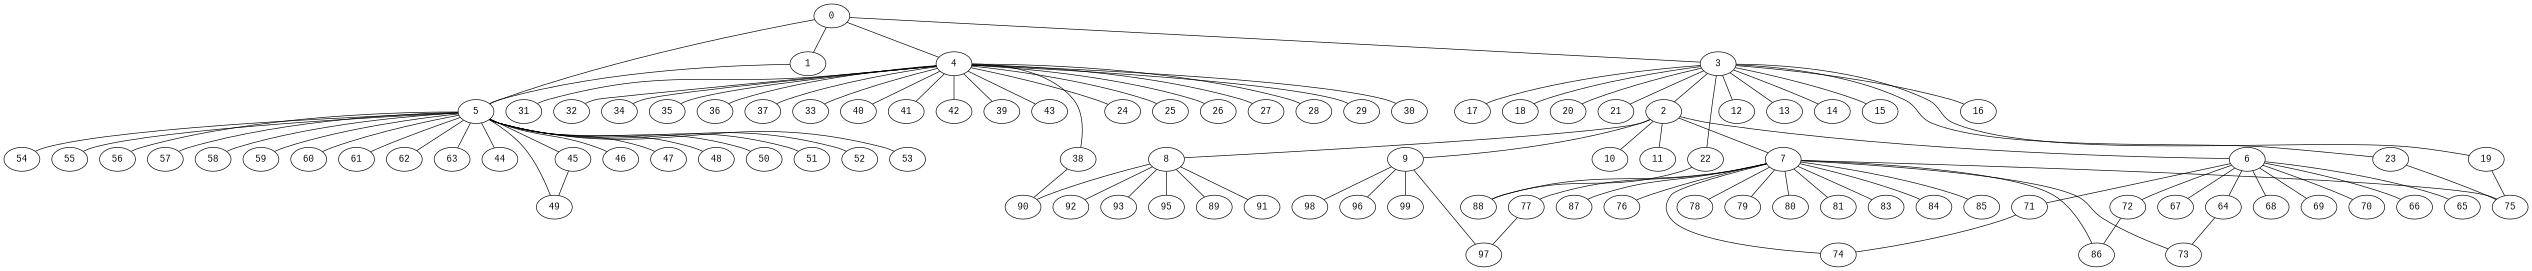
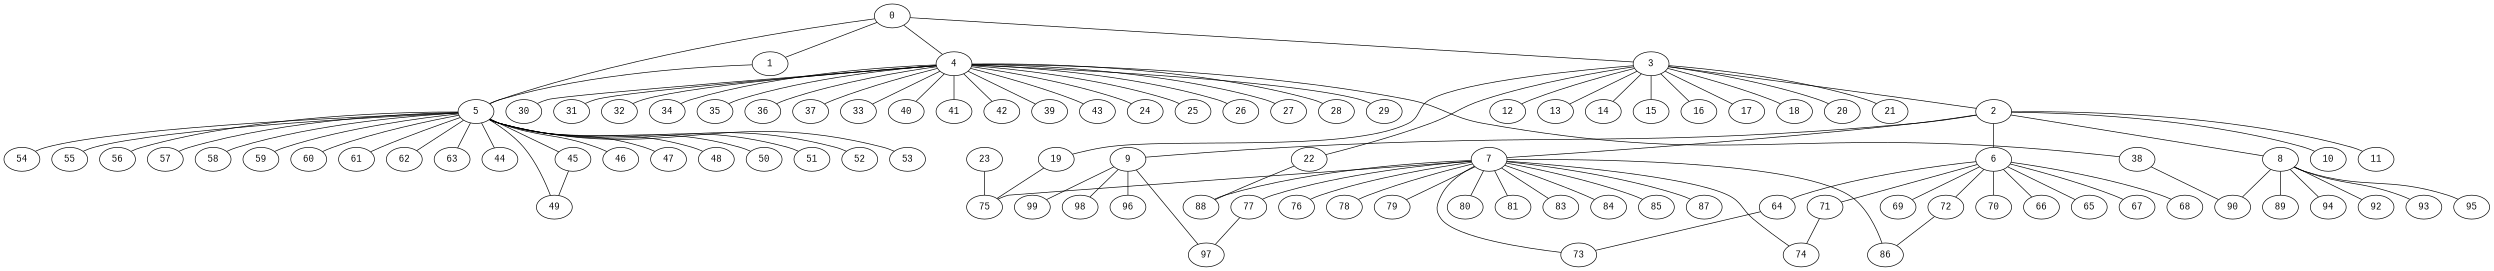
  graph {
    fontname="Liberation Mono"
    node [fontname="Liberation Mono"]
    edge [fontname="Liberation Mono"]
    0
    1
    3
    4
    5
    2
    6
    7
    8
    9
    10
    11
    12
    13
    14
    15
    16
    17
    18
    19
    20
    21
    22
    23
    32
    34
    35
    36
    37
    38
    33
    40
    41
    42
    39
    43
    24
    25
    26
    27
    28
    29
    30
    31
    44
    45
    46
    47
    48
    49
    50
    51
    52
    53
    54
    55
    56
    57
    58
    59
    60
    61
    62
    63
    64
    65
    67
    68
    69
    70
    71
    72
    66
    73
    74
    75
    76
    77
    78
    79
    80
    81
    83
    84
    85
    86
    87
    88
    89
    90
-   91
+   91 [label=94]
    92
    93
    95
    96
    97
    99
    98
    0 -- 1
    0 -- 3
    0 -- 4
    0 -- 5
    1 -- 5
    3 -- 2
    3 -- 12
    3 -- 13
    3 -- 14
    3 -- 15
    3 -- 16
    3 -- 17
    3 -- 18
    3 -- 19
    3 -- 20
    3 -- 21
    3 -- 22
-   3 -- 23
    4 -- 32
    4 -- 34
    4 -- 35
    4 -- 36
    4 -- 37
    4 -- 38
    4 -- 33
    4 -- 40
    4 -- 41
    4 -- 42
    4 -- 39
    4 -- 43
    4 -- 24
    4 -- 25
    4 -- 26
    4 -- 27
    4 -- 28
    4 -- 29
    4 -- 30
    4 -- 31
    5 -- 44
    5 -- 45
    5 -- 46
    5 -- 47
    5 -- 48
    5 -- 49
    5 -- 50
    5 -- 51
    5 -- 52
    5 -- 53
    5 -- 54
    5 -- 55
    5 -- 56
    5 -- 57
    5 -- 58
    5 -- 59
    5 -- 60
    5 -- 61
    5 -- 62
    5 -- 63
    2 -- 6
    2 -- 7
    2 -- 8
    2 -- 9
    2 -- 10
    2 -- 11
    6 -- 64
    6 -- 65
    6 -- 67
    6 -- 68
    6 -- 69
    6 -- 70
    6 -- 71
    6 -- 72
    6 -- 66
    7 -- 73
    7 -- 74
    7 -- 75
    7 -- 76
    7 -- 77
    7 -- 78
    7 -- 79
    7 -- 80
    7 -- 81
    7 -- 83
    7 -- 84
    7 -- 85
    7 -- 86
    7 -- 87
    7 -- 88
    8 -- 89
    8 -- 90
    8 -- 91
    8 -- 92
    8 -- 93
    8 -- 95
    9 -- 96
    9 -- 97
    9 -- 99
    9 -- 98
    19 -- 75
    22 -- 88
    23 -- 75
    38 -- 90
    45 -- 49
    64 -- 73
    71 -- 74
    72 -- 86
    77 -- 97
  }
